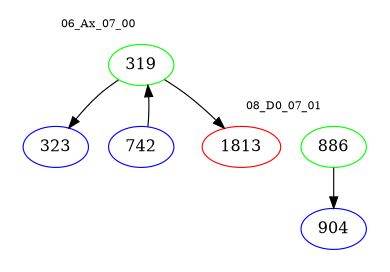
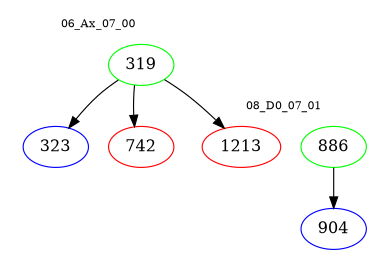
  digraph {
    node [color=green]
    edge [color=black]
    n1 [label=319]
    n2 [color=blue label=323]
-   n3 [color=blue label=742]
+   n3 [color=red label=742]
    n4 [label=886]
    n5 [color=blue label=904]
-   n6 [color=red label=1813]
+   n6 [color=red label=1213]
    subgraph cluster_1 {
      color=white
      fontsize=10
      label="06_Ax_07_00"
      n1
      n2
      n3
    }
    subgraph cluster_2 {
      color=white
      fontsize=10
      label="08_D0_07_01"
      n4
      n5
      n6
    }
    n1 -> n2
-   n3 -> n1
+   n1 -> n3
    n1 -> n6
    n4 -> n5
  }
